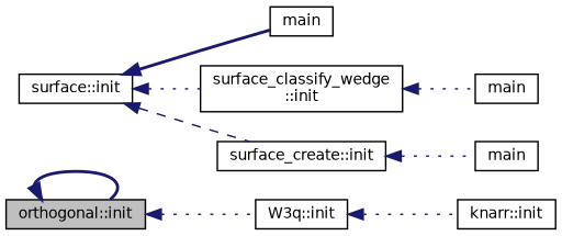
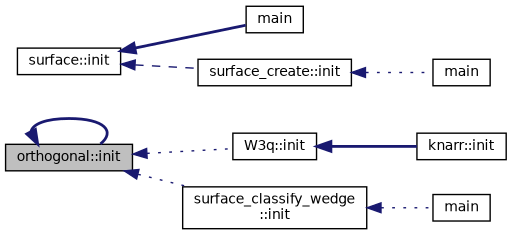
  digraph {
    rankdir=LR
    node [color=black fillcolor=white fontname=Helvetica fontsize=10 shape=record style=filled]
    edge [color=midnightblue dir=back fontname=Helvetica fontsize=10 labelfontname=Helvetica labelfontsize=10 style=dotted]
    n1 [fillcolor=grey75 fontcolor=black height=0.2 label="orthogonal::init" width=0.4]
    n2 [height=0.2 label="W3q::init" width=0.4]
    n3 [height=0.2 label="surface::init" width=0.4]
    n4 [height=0.2 label=main width=0.4]
    n5 [height=0.2 label="surface_classify_wedge\l::init" width=0.4]
    n6 [height=0.2 label="surface_create::init" width=0.4]
    n7 [height=0.2 label="knarr::init" width=0.4]
    n8 [height=0.2 label=main width=0.4]
    n9 [height=0.2 label=main width=0.4]
    n1 -> n1 [style=bold]
    n1 -> n2
-   n2 -> n7
+   n2 -> n7 [style=bold]
    n3 -> n4 [style=bold]
-   n3 -> n5
+   n1 -> n5
    n3 -> n6 [style=dashed]
    n5 -> n8
    n6 -> n9
  }
